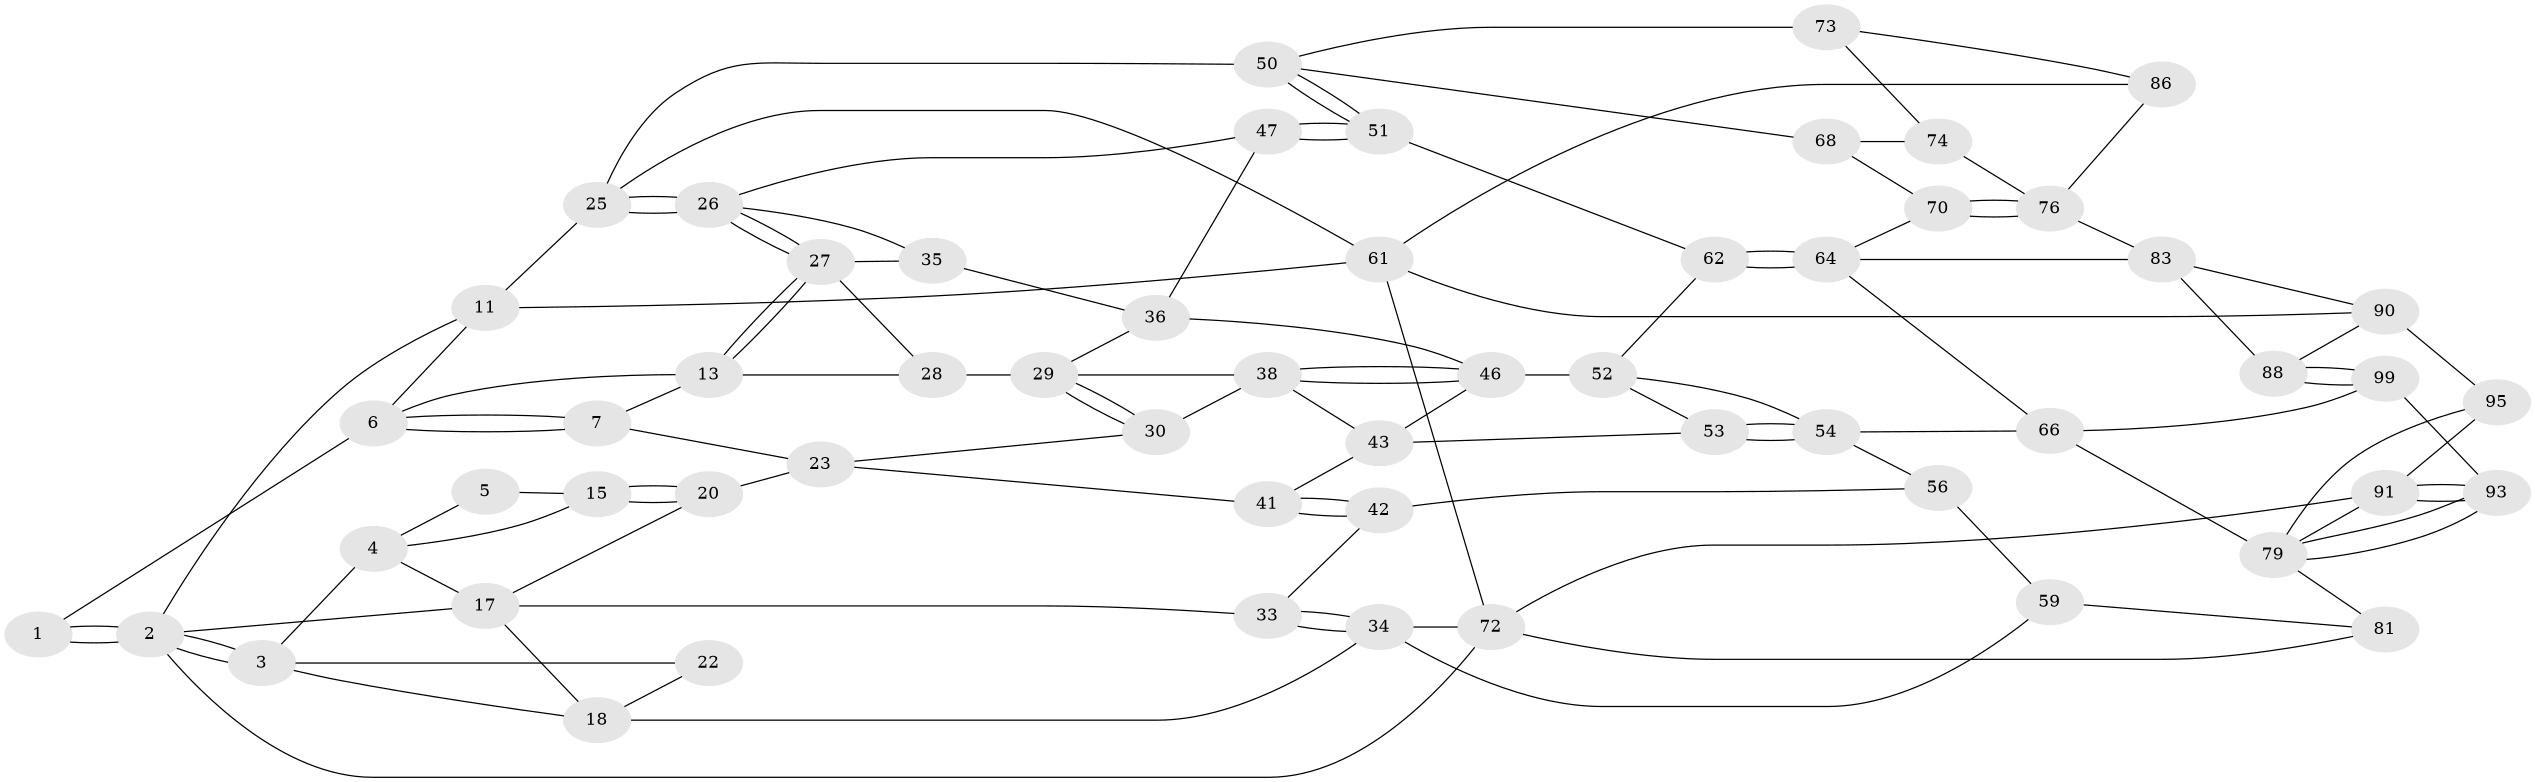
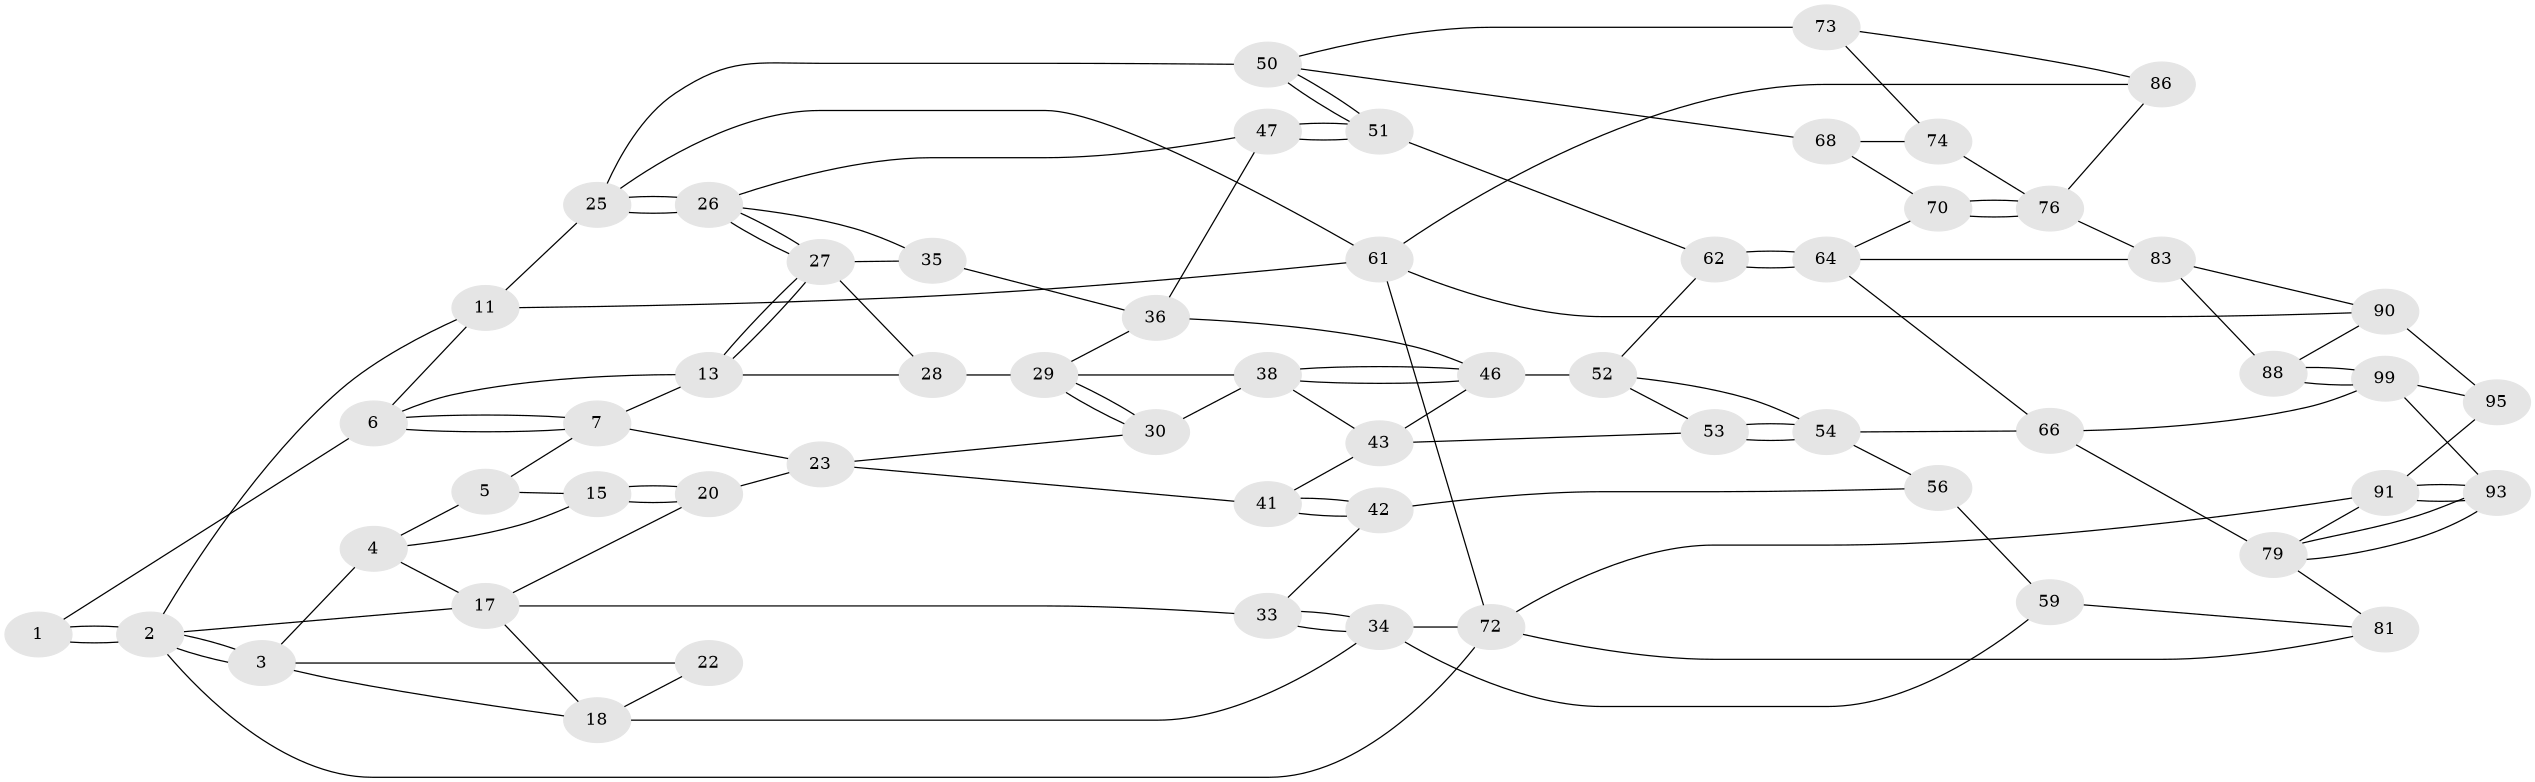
  graph {
    rankdir=LR
    node [color=gray90 style=filled]
    2 [super="+12"]
    1
    6 [super="+10"]
    3 [super="+19"]
    11
    72 [super="+84"]
    17 [super="+21"]
    7 [super="+8"]
    13 [super="+14"]
    22
    4 [super="+16"]
    18 [super="+32"]
    25 [super="+49"]
    n14 [label=61 super="+85"]
    81
    91 [super="+92"]
    5 [super="+9"]
    15
    34 [super="+60"]
    20
    33
    23 [super="+24"]
    27 [super="+31"]
    28
    30
    41
    26 [super="+40"]
    50 [super="+71"]
    86
    90 [super="+96"]
    35
    29 [super="+37"]
    42 [super="+57"]
    59
    38 [super="+39"]
    43 [super="+44"]
    47
    51 [super="+61"]
    68 [super="+69"]
    73 [super="+77"]
    36 [super="+45"]
    46 [super="+48"]
    56 [super="+58"]
    52 [super="+63"]
    53
    54 [super="+55"]
    62
    70
    74 [super="+75"]
    64 [super="+65"]
    66 [super="+78"]
    79 [super="+80"]
    n53 [label=99 super="+94"]
    83 [super="+87"]
    76 [super="+82"]
    88
    93
    95
    2 -- 3
    2 -- 3
    2 -- 11
    2 -- 72
    2 -- 17
    1 -- 2
    1 -- 2
    1 -- 6
    6 -- 11
    6 -- 7
    6 -- 7
    6 -- 13
    3 -- 22
    3 -- 4
    3 -- 18
    11 -- 25
    11 -- n14
    72 -- 81
    72 -- 91
    17 -- 18
    17 -- 20
    17 -- 33
    7 -- 13
    7 -- 23
    13 -- 27
    13 -- 27
    13 -- 28
    4 -- 17
    4 -- 5
    4 -- 15
    18 -- 22
    18 -- 34
    25 -- n14
    25 -- 26
    25 -- 26
    25 -- 50
    n14 -- 72
    n14 -- 86
    n14 -- 90
    91 -- 93
    91 -- 93
    91 -- 95
+   5 -- 7
    5 -- 15
    15 -- 20
    15 -- 20
    34 -- 72
    34 -- 59
    20 -- 23
    33 -- 34
    33 -- 34
    33 -- 42
    23 -- 30
    23 -- 41
    27 -- 28
    27 -- 35
    28 -- 29
    30 -- 38
    41 -- 42
    41 -- 42
    41 -- 43
    26 -- 27
    26 -- 27
    26 -- 35
    26 -- 47
    50 -- 51
    50 -- 51
    50 -- 68
    50 -- 73
    90 -- 95
    35 -- 36
    29 -- 30
    29 -- 30
    29 -- 38
    29 -- 36
    42 -- 56 [weight=2]
    59 -- 81
    38 -- 43
    38 -- 46
    38 -- 46
    43 -- 46
    43 -- 53
    47 -- 51
    47 -- 51
    51 -- 62
    68 -- 70
    68 -- 74
    73 -- 86
    73 -- 74 [weight=2]
    36 -- 47
    36 -- 46
    46 -- 52
    56 -- 59
    52 -- 53
    52 -- 54
    52 -- 62
    53 -- 54
    53 -- 54
    54 -- 56
    54 -- 66
    62 -- 64
    62 -- 64
    70 -- 76
    70 -- 76
    74 -- 76
    64 -- 70
    64 -- 66
    64 -- 83
    66 -- 79
    66 -- n53
    79 -- 81
    79 -- 91
    79 -- 93
    79 -- 93
    n53 -- 93
-   79 -- 95
+   n53 -- 95
    83 -- 90
    83 -- 88
    76 -- 86
    76 -- 83
    88 -- 90
    88 -- n53
    88 -- n53
  }
